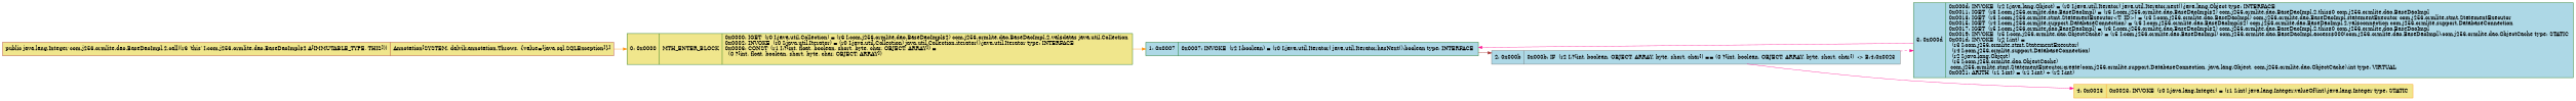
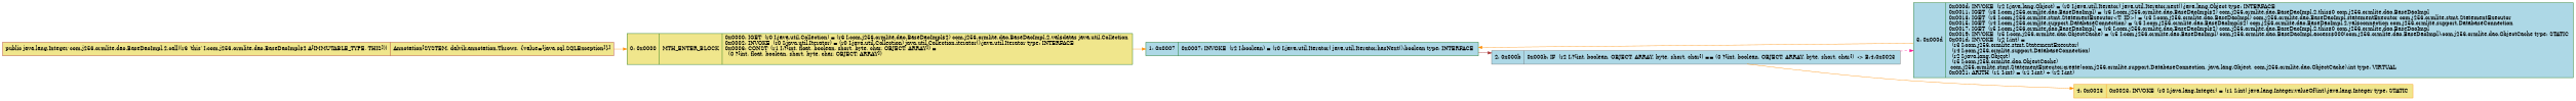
  digraph {
    rankdir=LR
    node [color=darkgreen fillcolor=khaki shape=record style=filled]
    edge [color=darkorange]
    n1 [label="{0\:\ 0x0000|MTH_ENTER_BLOCK\l|0x0000: IGET  (r0 I:java.util.Collection) = (r6 I:com.j256.ormlite.dao.BaseDaoImpl$2) com.j256.ormlite.dao.BaseDaoImpl.2.val$datas java.util.Collection \l0x0002: INVOKE  (r0 I:java.util.Iterator) = (r0 I:java.util.Collection) java.util.Collection.iterator():java.util.Iterator type: INTERFACE \l0x0006: CONST  (r1 I:?[int, float, boolean, short, byte, char, OBJECT, ARRAY]) = \l  (0 ?[int, float, boolean, short, byte, char, OBJECT, ARRAY])\l \l}"]
    n2 [fillcolor=lightblue label="{1\:\ 0x0007|0x0007: INVOKE  (r2 I:boolean) = (r0 I:java.util.Iterator) java.util.Iterator.hasNext():boolean type: INTERFACE \l}"]
    n3 [color=gray40 fillcolor=lightblue label="{2\:\ 0x000b|0x000b: IF  (r2 I:?[int, boolean, OBJECT, ARRAY, byte, short, char]) == (0 ?[int, boolean, OBJECT, ARRAY, byte, short, char])  \-\> B:4:0x0023 \l}"]
    n4 [fillcolor=lightblue label="{3\:\ 0x000d|0x000d: INVOKE  (r2 I:java.lang.Object) = (r0 I:java.util.Iterator) java.util.Iterator.next():java.lang.Object type: INTERFACE \l0x0011: IGET  (r3 I:com.j256.ormlite.dao.BaseDaoImpl) = (r6 I:com.j256.ormlite.dao.BaseDaoImpl$2) com.j256.ormlite.dao.BaseDaoImpl.2.this$0 com.j256.ormlite.dao.BaseDaoImpl \l0x0013: IGET  (r3 I:com.j256.ormlite.stmt.StatementExecutor\<T, ID\>) = (r3 I:com.j256.ormlite.dao.BaseDaoImpl) com.j256.ormlite.dao.BaseDaoImpl.statementExecutor com.j256.ormlite.stmt.StatementExecutor \l0x0015: IGET  (r4 I:com.j256.ormlite.support.DatabaseConnection) = (r6 I:com.j256.ormlite.dao.BaseDaoImpl$2) com.j256.ormlite.dao.BaseDaoImpl.2.val$connection com.j256.ormlite.support.DatabaseConnection \l0x0017: IGET  (r5 I:com.j256.ormlite.dao.BaseDaoImpl) = (r6 I:com.j256.ormlite.dao.BaseDaoImpl$2) com.j256.ormlite.dao.BaseDaoImpl.2.this$0 com.j256.ormlite.dao.BaseDaoImpl \l0x0019: INVOKE  (r5 I:com.j256.ormlite.dao.ObjectCache) = (r5 I:com.j256.ormlite.dao.BaseDaoImpl) com.j256.ormlite.dao.BaseDaoImpl.access$000(com.j256.ormlite.dao.BaseDaoImpl):com.j256.ormlite.dao.ObjectCache type: STATIC \l0x001d: INVOKE  (r2 I:int) = \l  (r3 I:com.j256.ormlite.stmt.StatementExecutor)\l  (r4 I:com.j256.ormlite.support.DatabaseConnection)\l  (r2 I:java.lang.Object)\l  (r5 I:com.j256.ormlite.dao.ObjectCache)\l com.j256.ormlite.stmt.StatementExecutor.create(com.j256.ormlite.support.DatabaseConnection, java.lang.Object, com.j256.ormlite.dao.ObjectCache):int type: VIRTUAL \l0x0021: ARITH  (r1 I:int) = (r1 I:int) + (r2 I:int) \l}"]
    n5 [color=darkorange label="{4\:\ 0x0023|0x0023: INVOKE  (r0 I:java.lang.Integer) = (r1 I:int) java.lang.Integer.valueOf(int):java.lang.Integer type: STATIC \l}"]
    n6 [color=brown label="{public java.lang.Integer com.j256.ormlite.dao.BaseDaoImpl.2.call((r6 'this' I:com.j256.ormlite.dao.BaseDaoImpl$2 A[IMMUTABLE_TYPE, THIS]))  | Annotation[SYSTEM, dalvik.annotation.Throws, \{value=[java.sql.SQLException]\}]\l}"]
    n1 -> n2
    n2 -> n3 [color=brown]
    n3 -> n4 [color=deeppink style=dashed]
-   n3 -> n5 [color=deeppink]
-   n4 -> n2 [color=deeppink]
+   n3 -> n5
+   n4 -> n2
    n6 -> n1
  }
